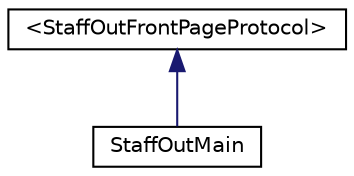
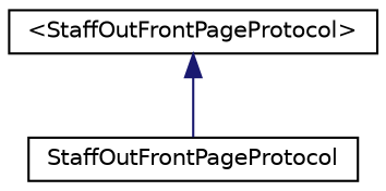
  digraph {
    rankdir=TB
    node [color=black fillcolor=white fontname=Helvetica fontsize=10 shape=record style=filled]
    n1 [height=0.2 label="\<StaffOutFrontPageProtocol\>" width=0.4]
-   n2 [height=0.2 label=StaffOutMain width=0.4]
+   n2 [height=0.2 label=StaffOutFrontPageProtocol width=0.4]
    n1 -> n2 [color=midnightblue dir=back fontname=Helvetica fontsize=10 labelfontname=Helvetica labelfontsize=10 style=solid]
  }
